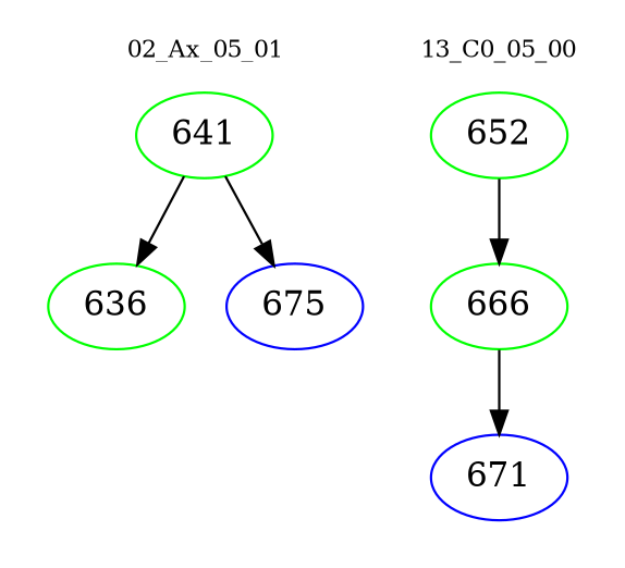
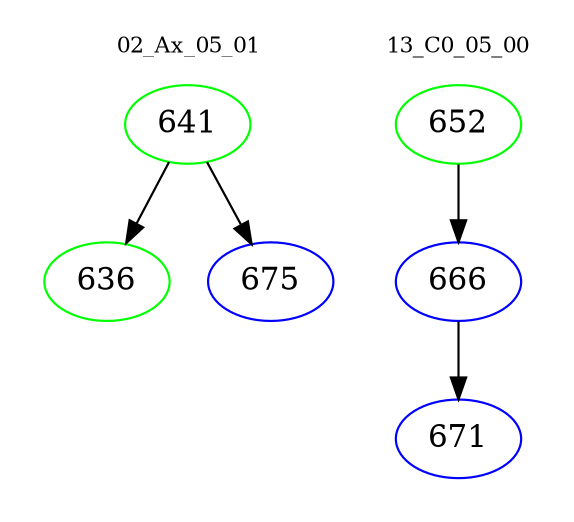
  digraph {
    node [color=green]
    edge [color=black]
    n1 [label=641]
    n2 [label=636]
    n3 [color=blue label=675]
-   n4 [label=666]
+   n4 [color=blue label=666]
    n5 [label=652]
    n6 [color=blue label=671]
    subgraph cluster_1 {
      color=white
      fontsize=10
      label="02_Ax_05_01"
      n1
      n2
      n3
    }
    subgraph cluster_2 {
      color=white
      fontsize=10
      label="13_C0_05_00"
      n4
      n5
      n6
    }
    n1 -> n2
    n1 -> n3
    n4 -> n6
    n5 -> n4
  }
